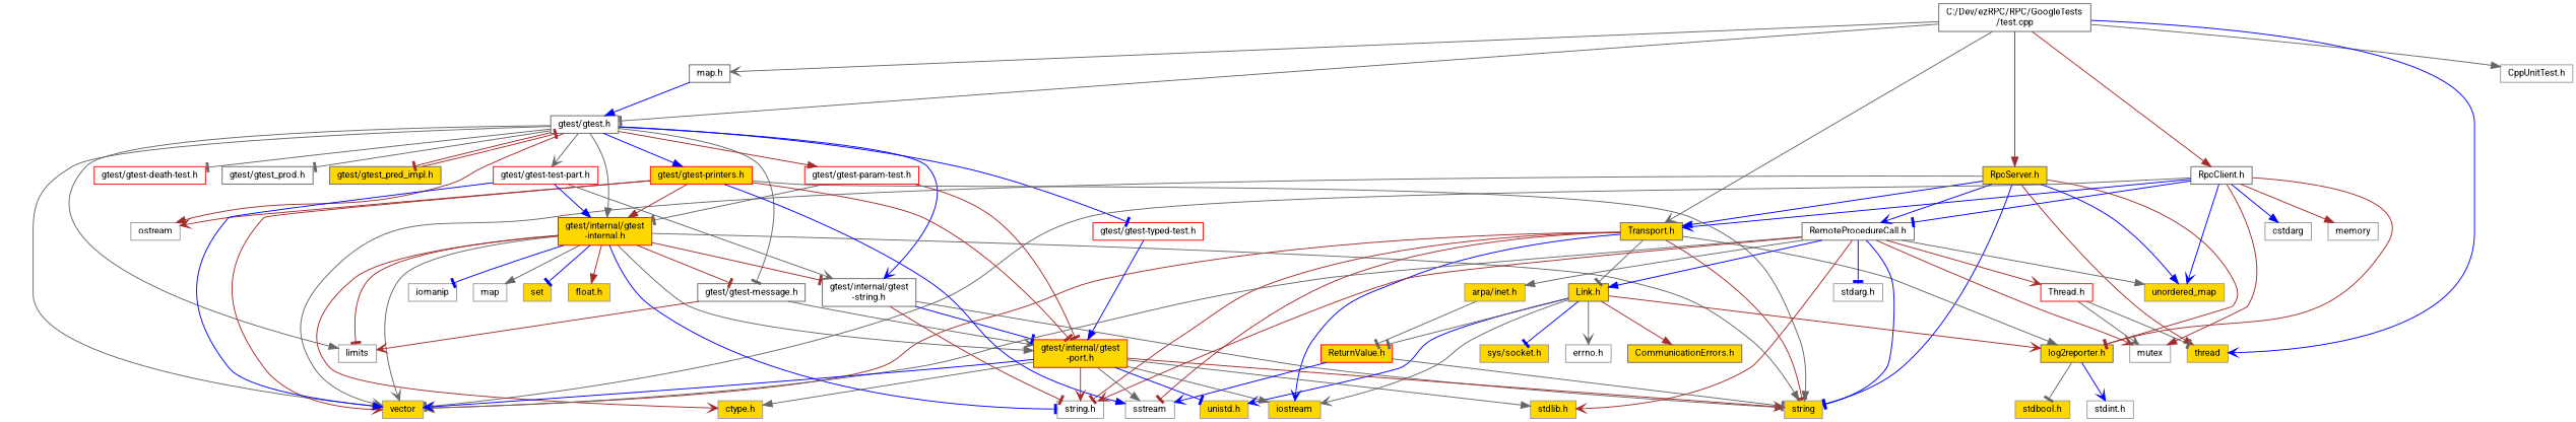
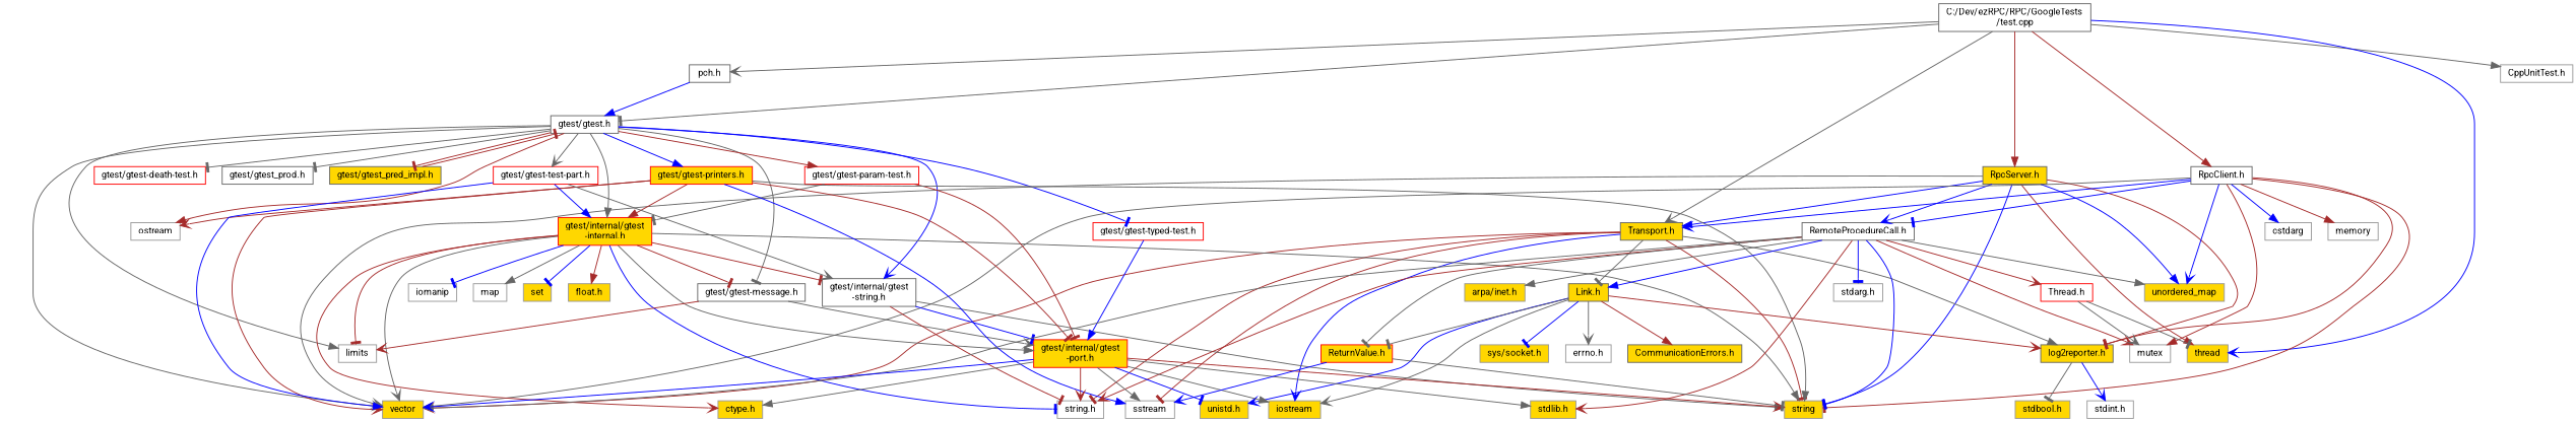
  digraph {
    fontname=Roboto
    node [color=grey60 fillcolor=white fontname=Roboto fontsize=10 shape=box style=filled]
    edge [arrowhead=normal color=gray40 fontname=Roboto fontsize=10 labelfontname=Helvetica labelfontsize=10 style=solid]
    n1 [color=gray40 fontcolor=black height=0.2 label="C:/Dev/ezRPC/RPC/GoogleTests\l/test.cpp" width=0.4]
-   n2 [color=grey40 height=0.2 label="map.h" width=0.4]
+   n2 [color=grey40 height=0.2 label="pch.h" width=0.4]
    n3 [color=grey40 height=0.2 label="gtest/gtest.h" width=0.4]
    n4 [height=0.2 label="CppUnitTest.h" width=0.4]
    n5 [color=grey40 fillcolor=gold height=0.2 label="RpcServer.h" width=0.4]
    n6 [fillcolor=gold height=0.2 label=thread width=0.4]
    n7 [color=grey40 fillcolor=gold height=0.2 label="Transport.h" width=0.4]
    n8 [color=grey40 height=0.2 label="RpcClient.h" width=0.4]
    n9 [height=0.2 label=limits width=0.4]
    n10 [height=0.2 label=ostream width=0.4]
    n11 [fillcolor=gold height=0.2 label=vector width=0.4]
    n12 [color=red fillcolor=gold height=0.2 label="gtest/internal/gtest\l-internal.h" width=0.4]
    n13 [color=grey40 height=0.2 label="gtest/gtest-message.h" width=0.4]
    n14 [color=grey40 height=0.2 label="gtest/internal/gtest\l-string.h" width=0.4]
    n15 [color=red height=0.2 label="gtest/gtest-death-test.h" width=0.4]
    n16 [color=red height=0.2 label="gtest/gtest-param-test.h" width=0.4]
    n17 [color=red fillcolor=gold height=0.2 label="gtest/gtest-printers.h" width=0.4]
    n18 [color=grey40 height=0.2 label="gtest/gtest_prod.h" width=0.4]
    n19 [color=red height=0.2 label="gtest/gtest-test-part.h" width=0.4]
    n20 [color=red height=0.2 label="gtest/gtest-typed-test.h" width=0.4]
    n21 [color=grey40 fillcolor=gold height=0.2 label="gtest/gtest_pred_impl.h" width=0.4]
    n22 [fillcolor=gold height=0.2 label=string width=0.4]
    n23 [fillcolor=gold height=0.2 label=unordered_map width=0.4]
    n24 [color=grey40 fillcolor=gold height=0.2 label="log2reporter.h" width=0.4]
    n25 [color=grey40 height=0.2 label="RemoteProcedureCall.h" width=0.4]
    n26 [height=0.2 label="string.h" width=0.4]
    n27 [fillcolor=gold height=0.2 label=iostream width=0.4]
    n28 [height=0.2 label=sstream width=0.4]
    n29 [color=grey40 fillcolor=gold height=0.2 label="Link.h" width=0.4]
    n30 [height=0.2 label=mutex width=0.4]
    n31 [height=0.2 label=cstdarg width=0.4]
    n32 [height=0.2 label=memory width=0.4]
    n33 [color=red fillcolor=gold height=0.2 label="gtest/internal/gtest\l-port.h" width=0.4]
    n34 [fillcolor=gold height=0.2 label="ctype.h" width=0.4]
    n35 [fillcolor=gold height=0.2 label="float.h" width=0.4]
    n36 [height=0.2 label=iomanip width=0.4]
    n37 [height=0.2 label=map width=0.4]
    n38 [fillcolor=gold height=0.2 label=set width=0.4]
    n39 [fillcolor=gold height=0.2 label="stdlib.h" width=0.4]
    n40 [fillcolor=gold height=0.2 label="unistd.h" width=0.4]
    n41 [height=0.2 label="stdint.h" width=0.4]
    n42 [fillcolor=gold height=0.2 label="stdbool.h" width=0.4]
    n43 [color=red fillcolor=gold height=0.2 label="ReturnValue.h" width=0.4]
    n44 [height=0.2 label="stdarg.h" width=0.4]
    n45 [color=red height=0.2 label="Thread.h" width=0.4]
    n46 [fillcolor=gold height=0.2 label="arpa/inet.h" width=0.4]
    n47 [fillcolor=gold height=0.2 label="sys/socket.h" width=0.4]
    n48 [height=0.2 label="errno.h" width=0.4]
    n49 [color=grey40 fillcolor=gold height=0.2 label="CommunicationErrors.h" width=0.4]
    n1 -> n2 [arrowhead=vee]
    n1 -> n3 [arrowhead=tee]
    n1 -> n4
    n1 -> n5 [color=brown]
    n1 -> n6 [arrowhead=vee color=blue]
    n1 -> n7 [arrowhead=vee]
    n1 -> n8 [color=brown]
    n2 -> n3 [color=blue]
    n3 -> n9
    n3 -> n10 [color=brown]
    n3 -> n11 [arrowhead=vee]
    n3 -> n12
    n3 -> n13 [arrowhead=tee]
    n3 -> n14 [arrowhead=vee color=blue]
    n3 -> n15 [arrowhead=tee]
    n3 -> n16 [color=brown]
    n3 -> n17 [color=blue]
    n3 -> n18 [arrowhead=tee]
    n3 -> n19 [arrowhead=vee]
    n3 -> n20 [arrowhead=tee color=blue]
    n3 -> n21 [arrowhead=tee color=brown]
    n5 -> n6 [color=brown]
    n5 -> n7 [color=blue]
    n5 -> n11 [arrowhead=vee]
    n5 -> n22 [arrowhead=tee color=blue]
    n5 -> n23 [color=blue]
    n5 -> n24 [arrowhead=tee color=brown]
    n5 -> n25 [arrowhead=vee color=blue]
    n7 -> n11 [arrowhead=vee color=brown]
    n7 -> n22 [arrowhead=tee color=brown]
    n7 -> n24
    n7 -> n26 [arrowhead=tee color=brown]
    n7 -> n27 [arrowhead=vee color=blue]
    n7 -> n28 [arrowhead=tee color=brown]
    n7 -> n29 [arrowhead=tee]
    n8 -> n7 [arrowhead=vee color=blue]
-   n8 -> n11 [arrowhead=tee]
+   n8 -> n11
+   n8 -> n22 [arrowhead=tee color=brown]
    n8 -> n23 [arrowhead=vee color=blue]
    n8 -> n24 [arrowhead=tee color=brown]
    n8 -> n25 [arrowhead=tee color=blue]
    n8 -> n30 [color=brown]
    n8 -> n31 [color=blue]
    n8 -> n32 [color=brown]
    n12 -> n9 [arrowhead=tee color=brown]
    n12 -> n11 [arrowhead=vee]
    n12 -> n13 [arrowhead=tee color=brown]
    n12 -> n14 [arrowhead=tee color=brown]
    n12 -> n22
    n12 -> n26 [arrowhead=tee color=blue]
    n12 -> n33
    n12 -> n34 [arrowhead=vee color=brown]
    n12 -> n35 [color=brown]
    n12 -> n36 [arrowhead=tee color=blue]
    n12 -> n37
    n12 -> n38 [arrowhead=tee color=blue]
    n13 -> n9 [arrowhead=vee color=brown]
    n13 -> n33 [arrowhead=vee]
    n14 -> n22
    n14 -> n26 [arrowhead=tee color=brown]
    n14 -> n33 [arrowhead=tee color=blue]
    n16 -> n12 [arrowhead=tee]
    n16 -> n33 [arrowhead=tee color=brown]
    n17 -> n10 [arrowhead=vee color=brown]
    n17 -> n11 [arrowhead=vee color=brown]
    n17 -> n12 [color=brown]
    n17 -> n22
    n17 -> n28 [color=blue]
    n17 -> n33 [arrowhead=tee color=brown]
    n19 -> n11 [color=blue]
    n19 -> n12 [color=blue]
    n19 -> n14 [arrowhead=vee]
    n20 -> n33 [color=blue]
    n21 -> n3 [arrowhead=tee color=brown]
    n24 -> n41 [arrowhead=vee color=blue]
    n24 -> n42 [arrowhead=tee]
    n25 -> n11
    n25 -> n22 [arrowhead=tee color=blue]
    n25 -> n23
    n25 -> n26 [arrowhead=vee color=brown]
    n25 -> n29 [color=blue]
    n25 -> n30 [arrowhead=vee color=brown]
    n25 -> n39 [arrowhead=vee color=brown]
-   n46 -> n43 [arrowhead=tee]
+   n25 -> n43 [arrowhead=tee]
    n25 -> n44 [arrowhead=tee color=blue]
    n25 -> n45 [arrowhead=vee color=brown]
    n25 -> n46
    n29 -> n24 [arrowhead=vee color=brown]
    n29 -> n27 [arrowhead=vee]
    n29 -> n40 [arrowhead=vee color=blue]
    n29 -> n43 [arrowhead=tee]
    n29 -> n47 [arrowhead=tee color=blue]
    n29 -> n48 [arrowhead=vee]
    n29 -> n49 [color=brown]
    n33 -> n11 [arrowhead=vee color=blue]
    n33 -> n22 [arrowhead=vee color=brown]
    n33 -> n26 [arrowhead=vee color=brown]
    n33 -> n27
    n33 -> n28
    n33 -> n34
    n33 -> n39
    n33 -> n40 [arrowhead=tee color=blue]
    n43 -> n22 [arrowhead=tee]
    n43 -> n28 [arrowhead=vee color=blue]
    n45 -> n6 [arrowhead=tee]
    n45 -> n30 [arrowhead=vee]
  }
